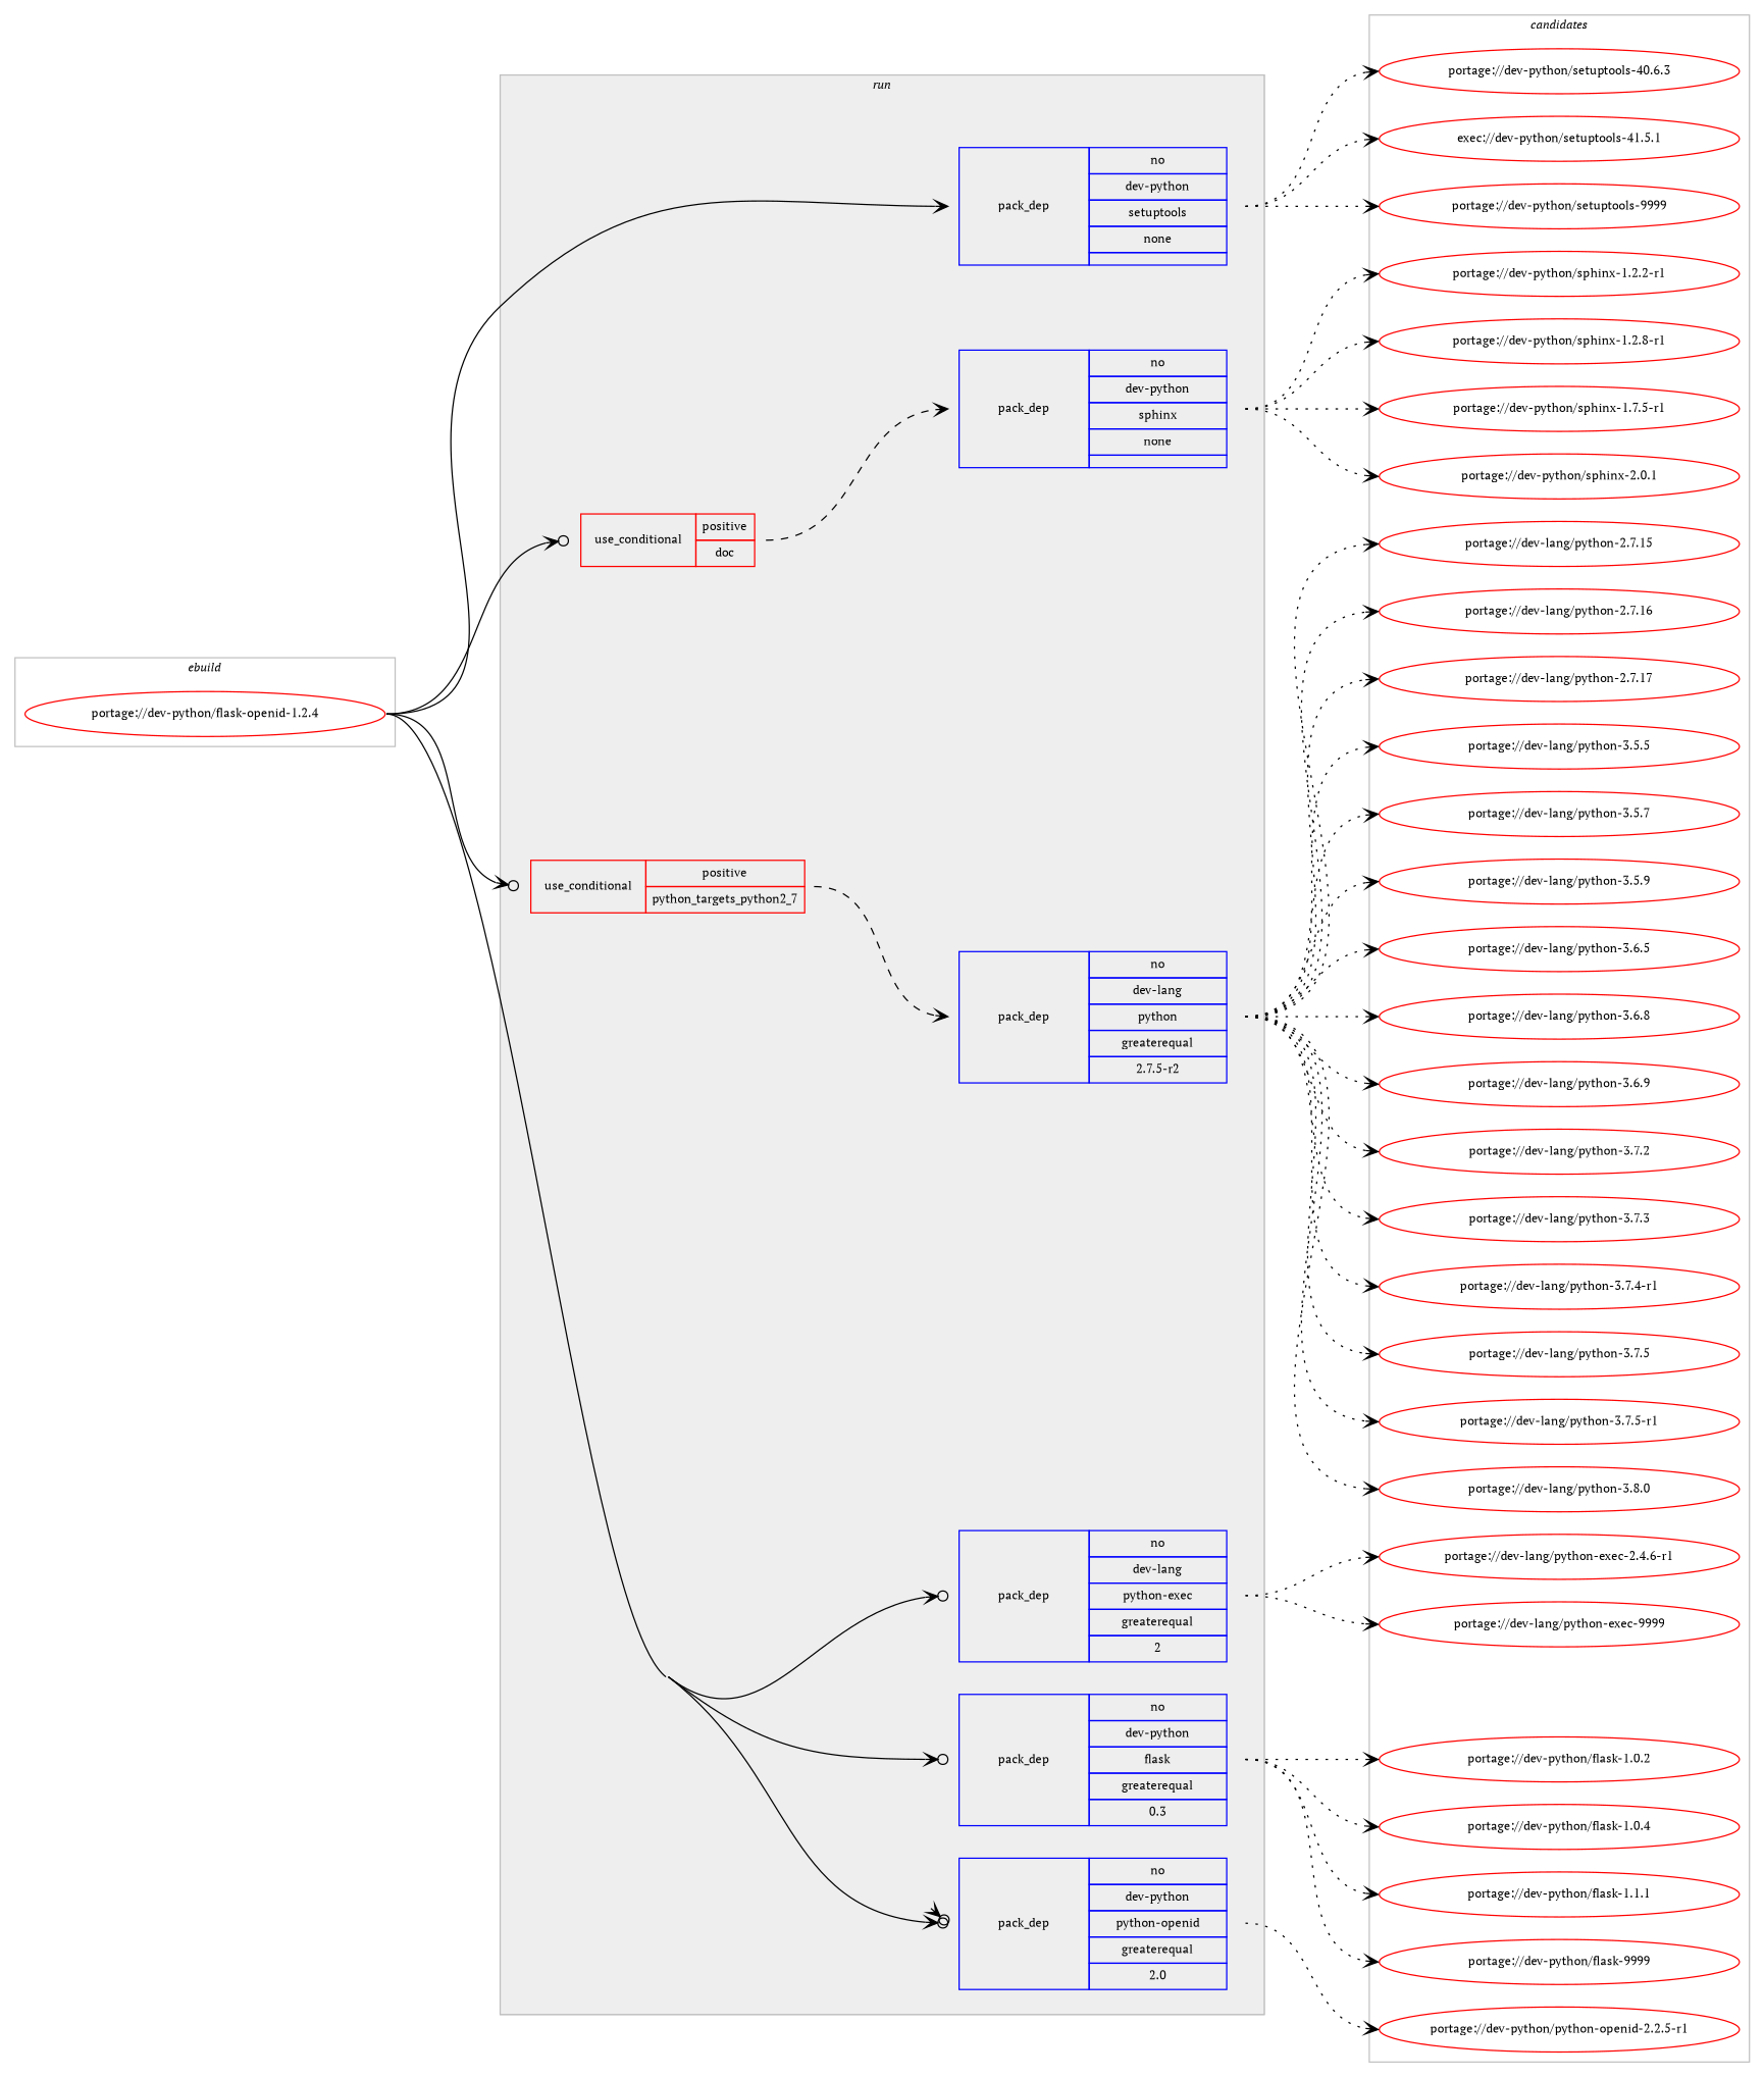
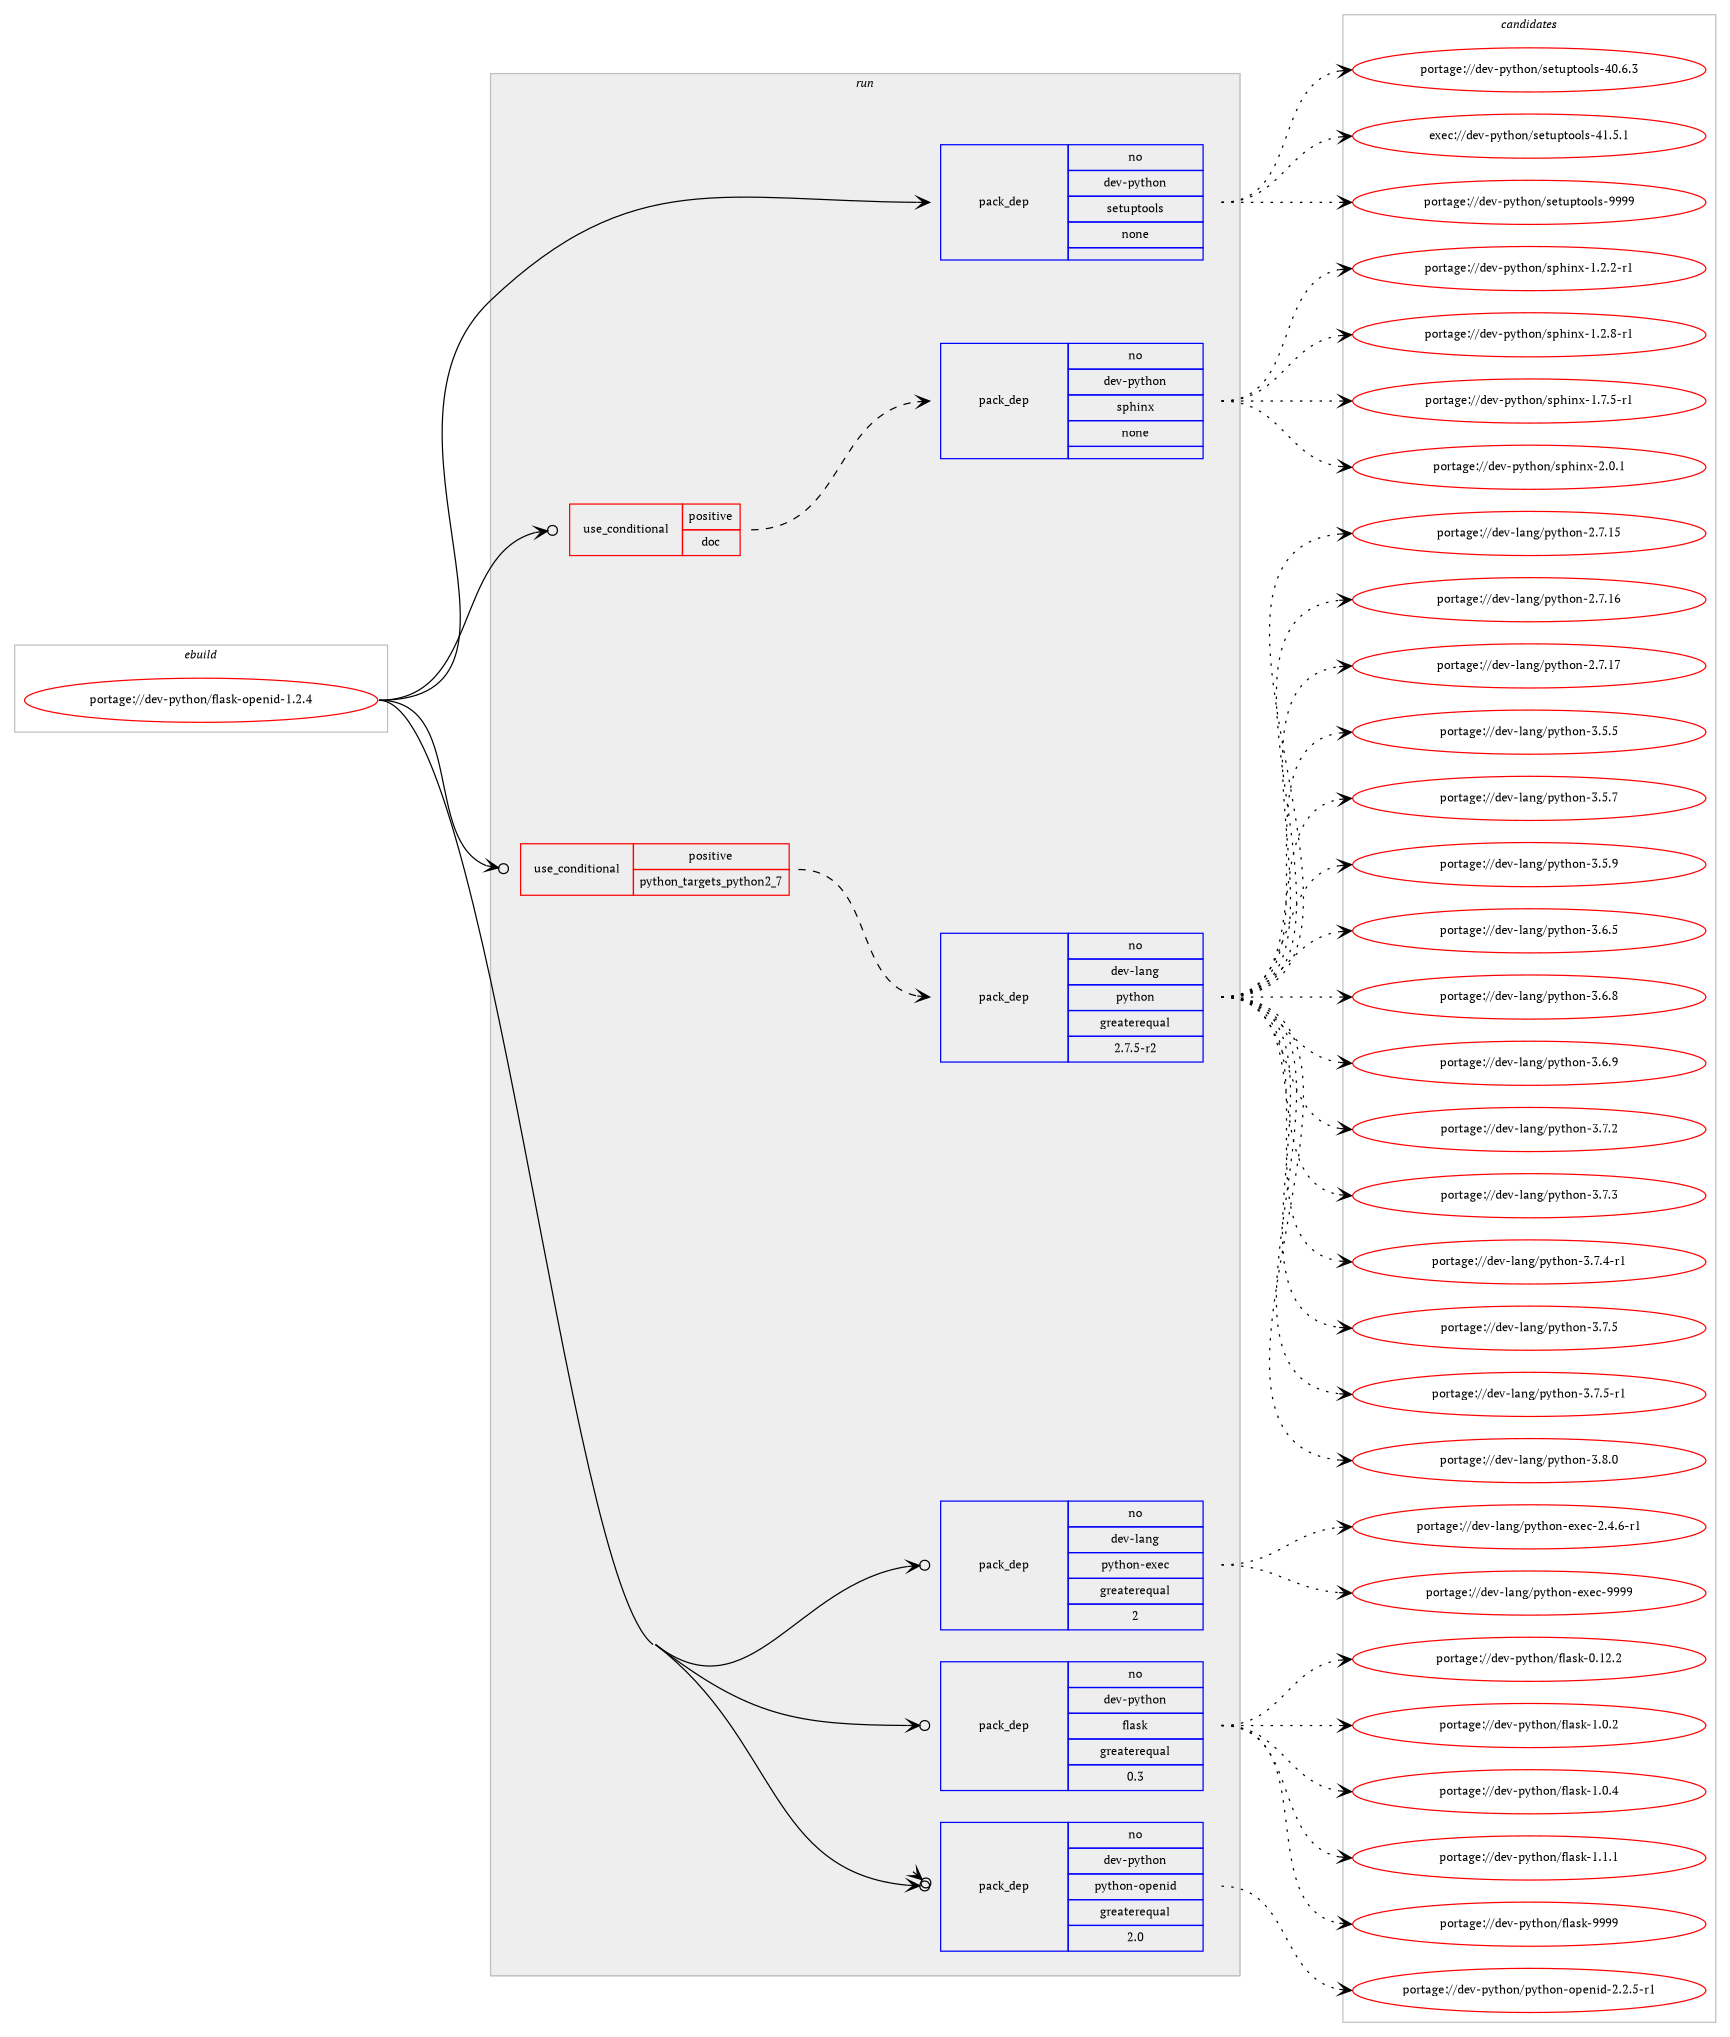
  digraph {
    compound=true
    concentrate=true
    fontname="PT Serif"
    fontsize=10
    newrank=true
    rankdir=LR
    ranksep=1.5
    node [color=red fontname="PT Serif" fontsize=10]
    edge [arrowhead=vee fontname="PT Serif" headport=w style=dotted tailport=e weight=100]
    n1 [label="portage://dev-python/flask-openid-1.2.4" width=4]
    n2 [color=blue label=<<TABLE BORDER="0" CELLBORDER="1" CELLSPACING="0" CELLPADDING="4" WIDTH="220"><TR><TD ROWSPAN="6" CELLPADDING="30">pack_dep</TD></TR><TR><TD WIDTH="110">no</TD></TR><TR><TD>dev-python</TD></TR><TR><TD>setuptools</TD></TR><TR><TD>none</TD></TR><TR><TD></TD></TR></TABLE>> shape=none]
    n3 [color=blue label=<<TABLE BORDER="0" CELLBORDER="1" CELLSPACING="0" CELLPADDING="4" WIDTH="220"><TR><TD ROWSPAN="6" CELLPADDING="30">pack_dep</TD></TR><TR><TD WIDTH="110">no</TD></TR><TR><TD>dev-python</TD></TR><TR><TD>sphinx</TD></TR><TR><TD>none</TD></TR><TR><TD></TD></TR></TABLE>> shape=none]
    n4 [label=<<TABLE BORDER="0" CELLBORDER="1" CELLSPACING="0" CELLPADDING="4"><TR><TD ROWSPAN="3" CELLPADDING="10">use_conditional</TD></TR><TR><TD>positive</TD></TR><TR><TD>doc</TD></TR></TABLE>> shape=none]
    n5 [color=blue label=<<TABLE BORDER="0" CELLBORDER="1" CELLSPACING="0" CELLPADDING="4" WIDTH="220"><TR><TD ROWSPAN="6" CELLPADDING="30">pack_dep</TD></TR><TR><TD WIDTH="110">no</TD></TR><TR><TD>dev-lang</TD></TR><TR><TD>python</TD></TR><TR><TD>greaterequal</TD></TR><TR><TD>2.7.5-r2</TD></TR></TABLE>> shape=none]
    n6 [label=<<TABLE BORDER="0" CELLBORDER="1" CELLSPACING="0" CELLPADDING="4"><TR><TD ROWSPAN="3" CELLPADDING="10">use_conditional</TD></TR><TR><TD>positive</TD></TR><TR><TD>python_targets_python2_7</TD></TR></TABLE>> shape=none]
    n7 [color=blue label=<<TABLE BORDER="0" CELLBORDER="1" CELLSPACING="0" CELLPADDING="4" WIDTH="220"><TR><TD ROWSPAN="6" CELLPADDING="30">pack_dep</TD></TR><TR><TD WIDTH="110">no</TD></TR><TR><TD>dev-lang</TD></TR><TR><TD>python-exec</TD></TR><TR><TD>greaterequal</TD></TR><TR><TD>2</TD></TR></TABLE>> shape=none]
    n8 [color=blue label=<<TABLE BORDER="0" CELLBORDER="1" CELLSPACING="0" CELLPADDING="4" WIDTH="220"><TR><TD ROWSPAN="6" CELLPADDING="30">pack_dep</TD></TR><TR><TD WIDTH="110">no</TD></TR><TR><TD>dev-python</TD></TR><TR><TD>flask</TD></TR><TR><TD>greaterequal</TD></TR><TR><TD>0.3</TD></TR></TABLE>> shape=none]
    n9 [color=blue label=<<TABLE BORDER="0" CELLBORDER="1" CELLSPACING="0" CELLPADDING="4" WIDTH="220"><TR><TD ROWSPAN="6" CELLPADDING="30">pack_dep</TD></TR><TR><TD WIDTH="110">no</TD></TR><TR><TD>dev-python</TD></TR><TR><TD>python-openid</TD></TR><TR><TD>greaterequal</TD></TR><TR><TD>2.0</TD></TR></TABLE>> shape=none]
    n10 [label="portage://dev-python/setuptools-40.6.3" width=4]
    n11 [label="exec://dev-python/setuptools-41.5.1" width=4]
    n12 [label="portage://dev-python/setuptools-9999" width=4]
    n13 [label="portage://dev-python/sphinx-1.2.2-r1" width=4]
    n14 [label="portage://dev-python/sphinx-1.2.8-r1" width=4]
    n15 [label="portage://dev-python/sphinx-1.7.5-r1" width=4]
    n16 [label="portage://dev-python/sphinx-2.0.1" width=4]
    n17 [label="portage://dev-lang/python-2.7.15" width=4]
    n18 [label="portage://dev-lang/python-2.7.16" width=4]
    n19 [label="portage://dev-lang/python-2.7.17" width=4]
    n20 [label="portage://dev-lang/python-3.5.5" width=4]
    n21 [label="portage://dev-lang/python-3.5.7" width=4]
    n22 [label="portage://dev-lang/python-3.5.9" width=4]
    n23 [label="portage://dev-lang/python-3.6.5" width=4]
    n24 [label="portage://dev-lang/python-3.6.8" width=4]
    n25 [label="portage://dev-lang/python-3.6.9" width=4]
    n26 [label="portage://dev-lang/python-3.7.2" width=4]
    n27 [label="portage://dev-lang/python-3.7.3" width=4]
    n28 [label="portage://dev-lang/python-3.7.4-r1" width=4]
    n29 [label="portage://dev-lang/python-3.7.5" width=4]
    n30 [label="portage://dev-lang/python-3.7.5-r1" width=4]
    n31 [label="portage://dev-lang/python-3.8.0" width=4]
    n32 [label="portage://dev-lang/python-exec-2.4.6-r1" width=4]
    n33 [label="portage://dev-lang/python-exec-9999" width=4]
+   n34 [label="portage://dev-python/flask-0.12.2" width=4]
    n35 [label="portage://dev-python/flask-1.0.2" width=4]
    n36 [label="portage://dev-python/flask-1.0.4" width=4]
    n37 [label="portage://dev-python/flask-1.1.1" width=4]
    n38 [label="portage://dev-python/flask-9999" width=4]
    n39 [label="portage://dev-python/python-openid-2.2.5-r1" width=4]
    subgraph cluster_1 {
      color=gray
      label=<<i>ebuild</i>>
      rank=same
      n1
    }
    subgraph cluster_2 {
      color=gray
      label=<<i>dependencies</i>>
      subgraph cluster_3 {
        color=gray
        fillcolor="#eeeeee"
        label=<<i>compile</i>>
        style=filled
        subgraph sub_4 {
          color=gray
          fillcolor="#eeeeee"
          label=<<i>compile</i>>
          style=filled
          n2
        }
      }
      subgraph cluster_5 {
        color=gray
        fillcolor="#eeeeee"
        label=<<i>compile and run</i>>
        style=filled
        subgraph sub_6 {
          color=gray
          fillcolor="#eeeeee"
          label=<<i>compile and run</i>>
          style=filled
          n4
          subgraph sub_7 {
            color=gray
            fillcolor="#eeeeee"
            label=<<i>compile and run</i>>
            style=filled
            n3
          }
        }
        subgraph sub_8 {
          color=gray
          fillcolor="#eeeeee"
          label=<<i>compile and run</i>>
          style=filled
          n6
          subgraph sub_9 {
            color=gray
            fillcolor="#eeeeee"
            label=<<i>compile and run</i>>
            style=filled
            n5
          }
        }
        subgraph sub_10 {
          color=gray
          fillcolor="#eeeeee"
          label=<<i>compile and run</i>>
          style=filled
          n7
        }
        subgraph sub_11 {
          color=gray
          fillcolor="#eeeeee"
          label=<<i>compile and run</i>>
          style=filled
          n8
        }
        subgraph sub_12 {
          color=gray
          fillcolor="#eeeeee"
          label=<<i>compile and run</i>>
          style=filled
          n9
        }
      }
      subgraph cluster_13 {
        color=gray
        fillcolor="#eeeeee"
        label=<<i>run</i>>
        style=filled
      }
    }
    subgraph cluster_14 {
      color=gray
      label=<<i>candidates</i>>
      rank=same
      subgraph sub_15 {
        color=black
        label=<<i>candidates</i>>
        nodesep=1
        rank=same
        n10
        n11
        n12
      }
      subgraph sub_16 {
        color=black
        label=<<i>candidates</i>>
        nodesep=1
        rank=same
        n13
        n14
        n15
        n16
      }
      subgraph sub_17 {
        color=black
        label=<<i>candidates</i>>
        nodesep=1
        rank=same
        n17
        n18
        n19
        n20
        n21
        n22
        n23
        n24
        n25
        n26
        n27
        n28
        n29
        n30
        n31
      }
      subgraph sub_18 {
        color=black
        label=<<i>candidates</i>>
        nodesep=1
        rank=same
        n32
        n33
      }
      subgraph sub_19 {
        color=black
        label=<<i>candidates</i>>
        nodesep=1
        rank=same
+       n34
        n35
        n36
        n37
        n38
      }
      subgraph sub_20 {
        color=black
        label=<<i>candidates</i>>
        nodesep=1
        rank=same
        n39
      }
    }
    n1 -> n2 [style=solid weight=20]
    n1 -> n4 [arrowhead=odotvee style=solid weight=20]
    n1 -> n6 [arrowhead=odotvee style=solid weight=20]
    n1 -> n7 [arrowhead=odotvee style=solid weight=20]
    n1 -> n8 [arrowhead=odotvee style=solid weight=20]
    n1 -> n9 [arrowhead=odotvee style=solid weight=20]
    n2 -> n10
    n2 -> n11
    n2 -> n12
    n3 -> n13
    n3 -> n14
    n3 -> n15
    n3 -> n16
    n4 -> n3 [style=dashed weight=20]
    n5 -> n17
    n5 -> n18
    n5 -> n19
    n5 -> n20
    n5 -> n21
    n5 -> n22
    n5 -> n23
    n5 -> n24
    n5 -> n25
    n5 -> n26
    n5 -> n27
    n5 -> n28
    n5 -> n29
    n5 -> n30
    n5 -> n31
    n6 -> n5 [style=dashed weight=20]
    n7 -> n32
    n7 -> n33
+   n8 -> n34
    n8 -> n35
    n8 -> n36
    n8 -> n37
    n8 -> n38
    n9 -> n39
  }
